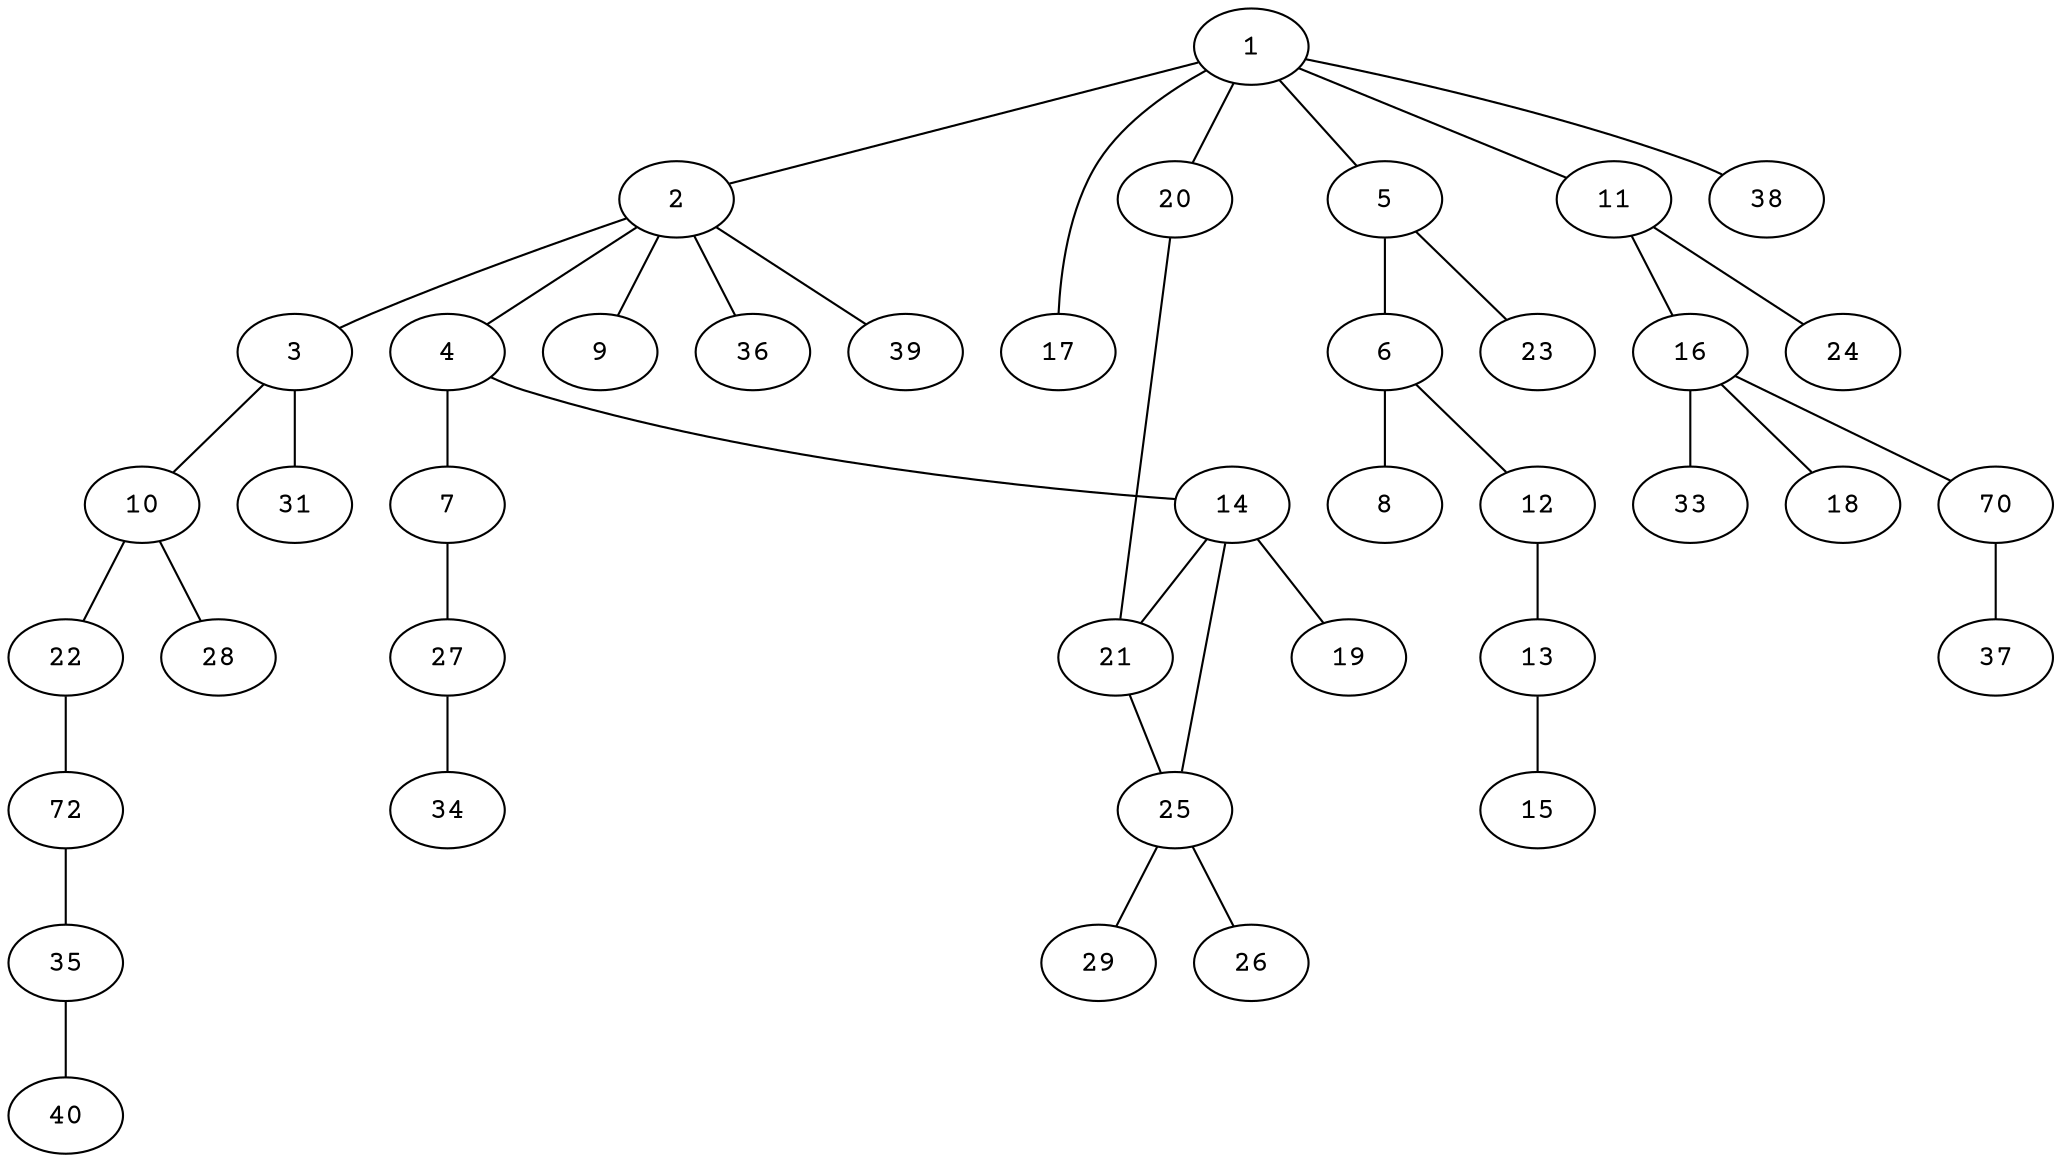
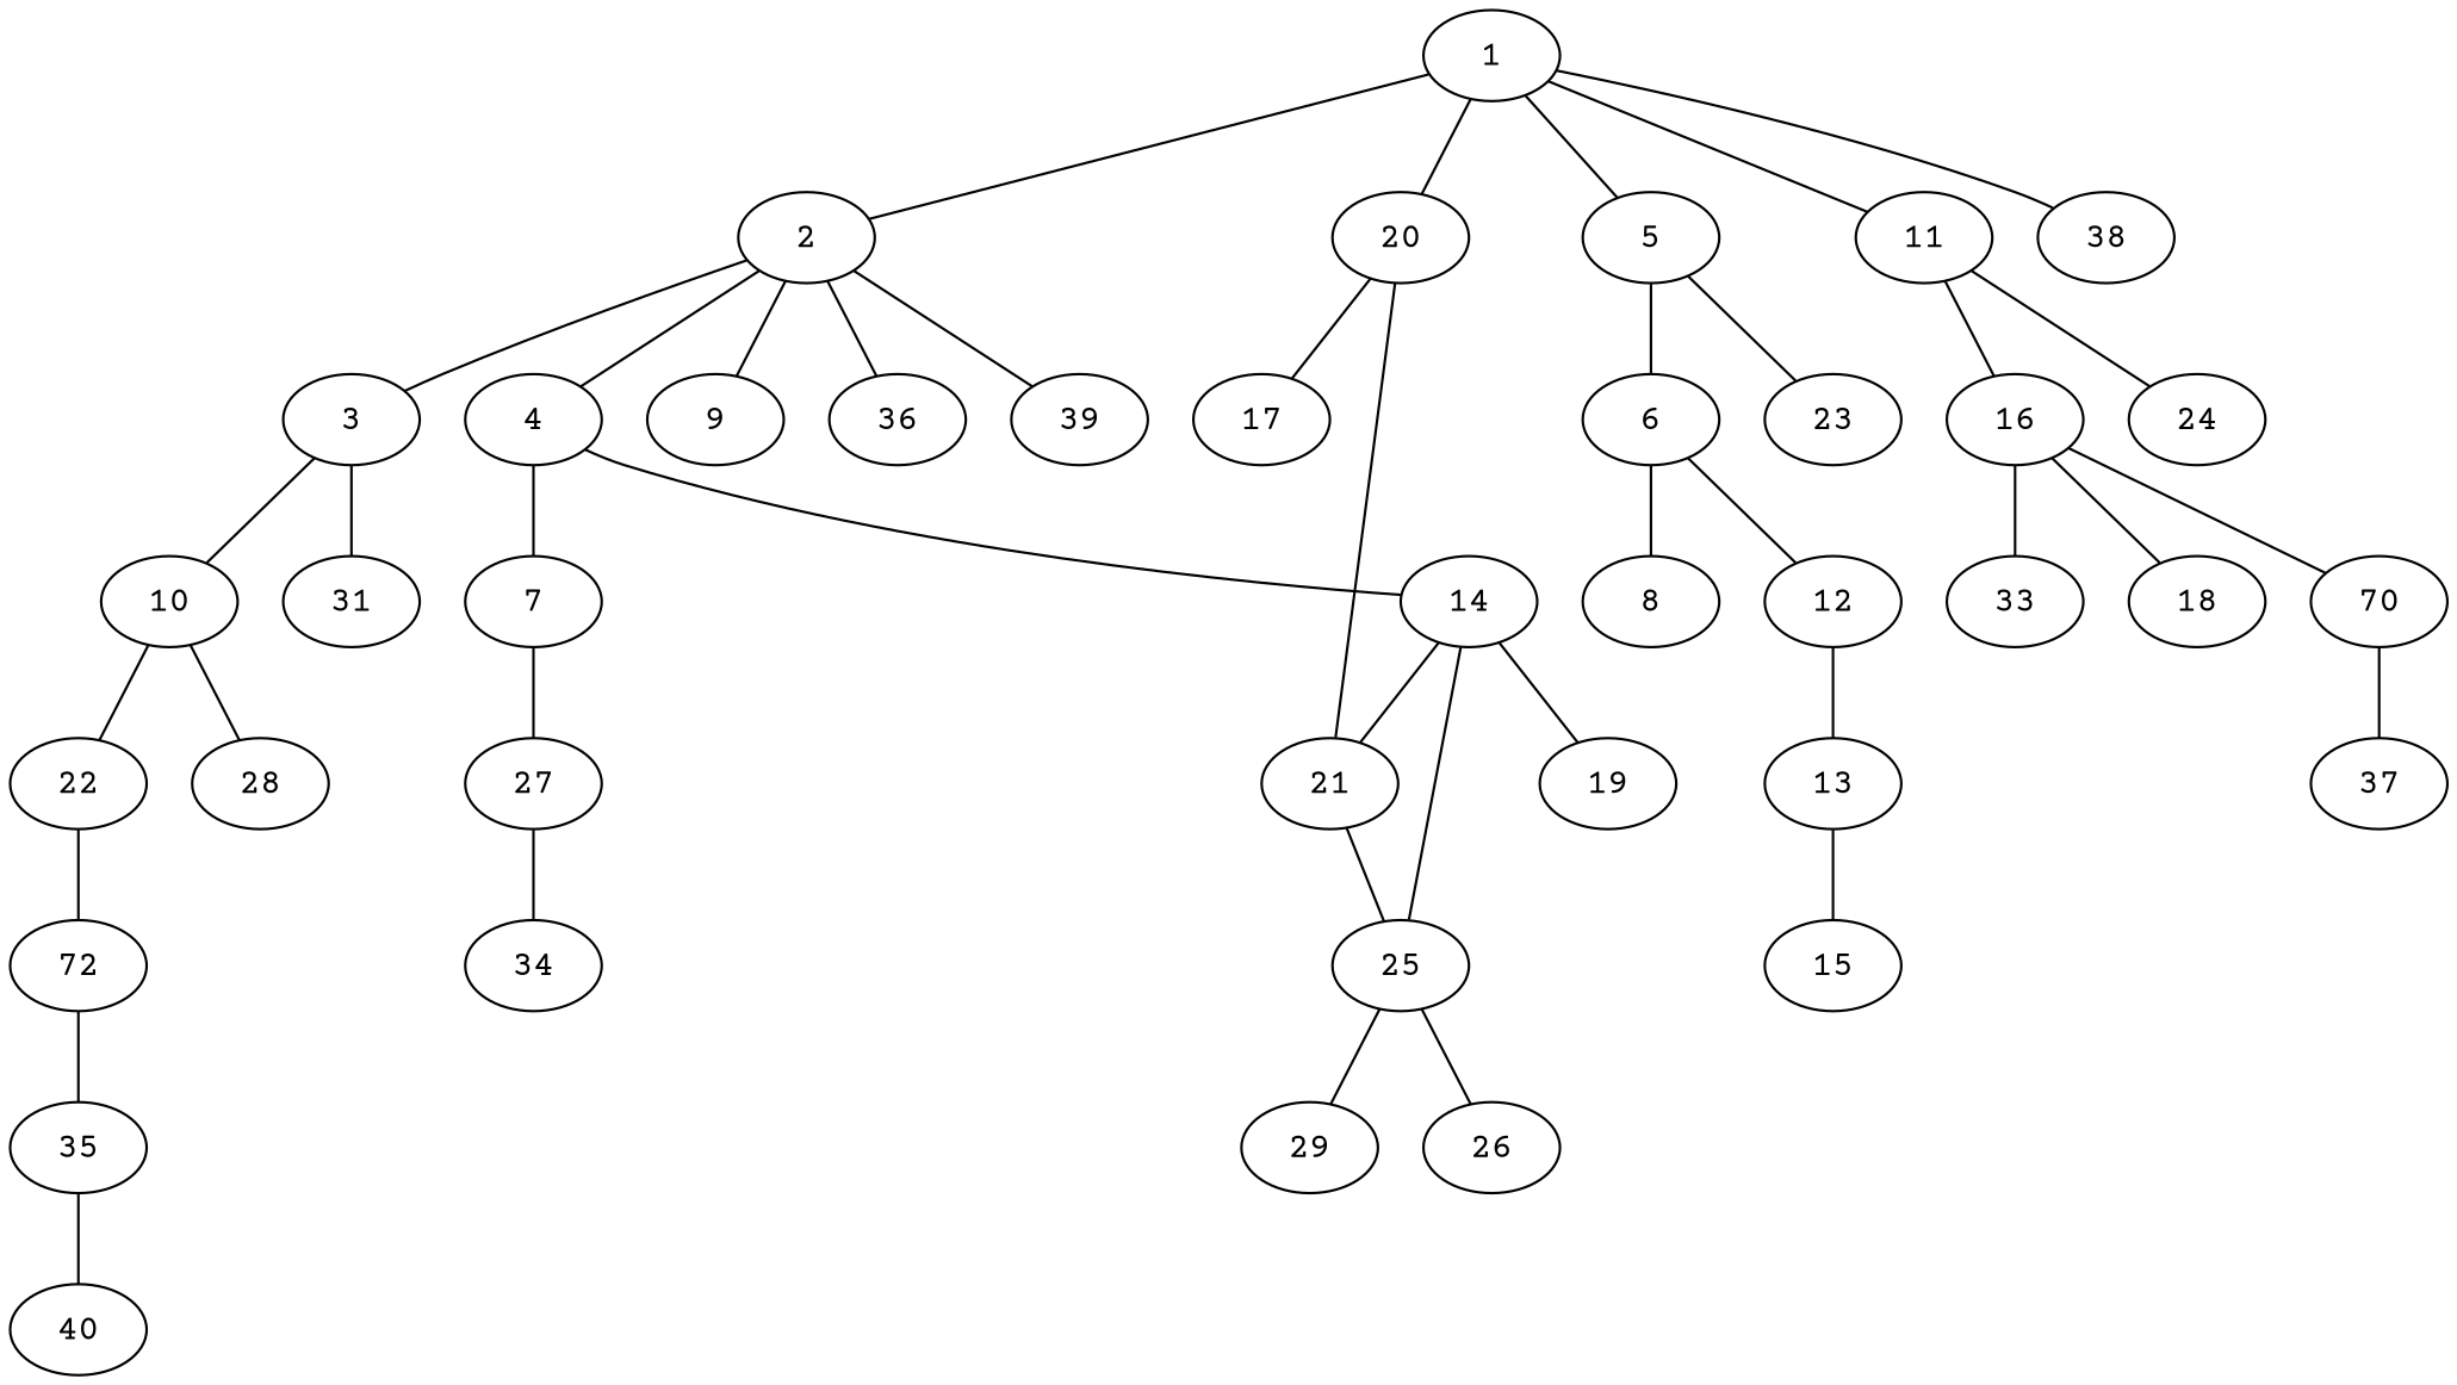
  graph {
    fontname="Courier Prime"
    node [fontname="Courier Prime"]
    edge [fontname="Courier Prime"]
    1
    2
    5
    11
    17
    20
    38
    3
    4
    9
    36
    39
    6
    23
    16
    24
    21
    10
    31
    7
    14
    8
    12
    18
    n25 [label=70]
    33
    25
    22
    28
    27
    19
    n32 [label=72]
    34
    26
    29
    13
    15
    35
    37
    40
    1 -- 2
    1 -- 5
    1 -- 11
-   1 -- 17
+   20 -- 17
    1 -- 20
    1 -- 38
    2 -- 3
    2 -- 4
    2 -- 9
    2 -- 36
    2 -- 39
    5 -- 6
    5 -- 23
    11 -- 16
    11 -- 24
    20 -- 21
    3 -- 10
    3 -- 31
    4 -- 7
    4 -- 14
    6 -- 8
    6 -- 12
    16 -- 18
    16 -- n25
    16 -- 33
    21 -- 25
    10 -- 22
    10 -- 28
    7 -- 27
    14 -- 21
    14 -- 25
    14 -- 19
    12 -- 13
    n25 -- 37
    25 -- 26
    25 -- 29
    22 -- n32
    27 -- 34
    n32 -- 35
    13 -- 15
    35 -- 40
  }
